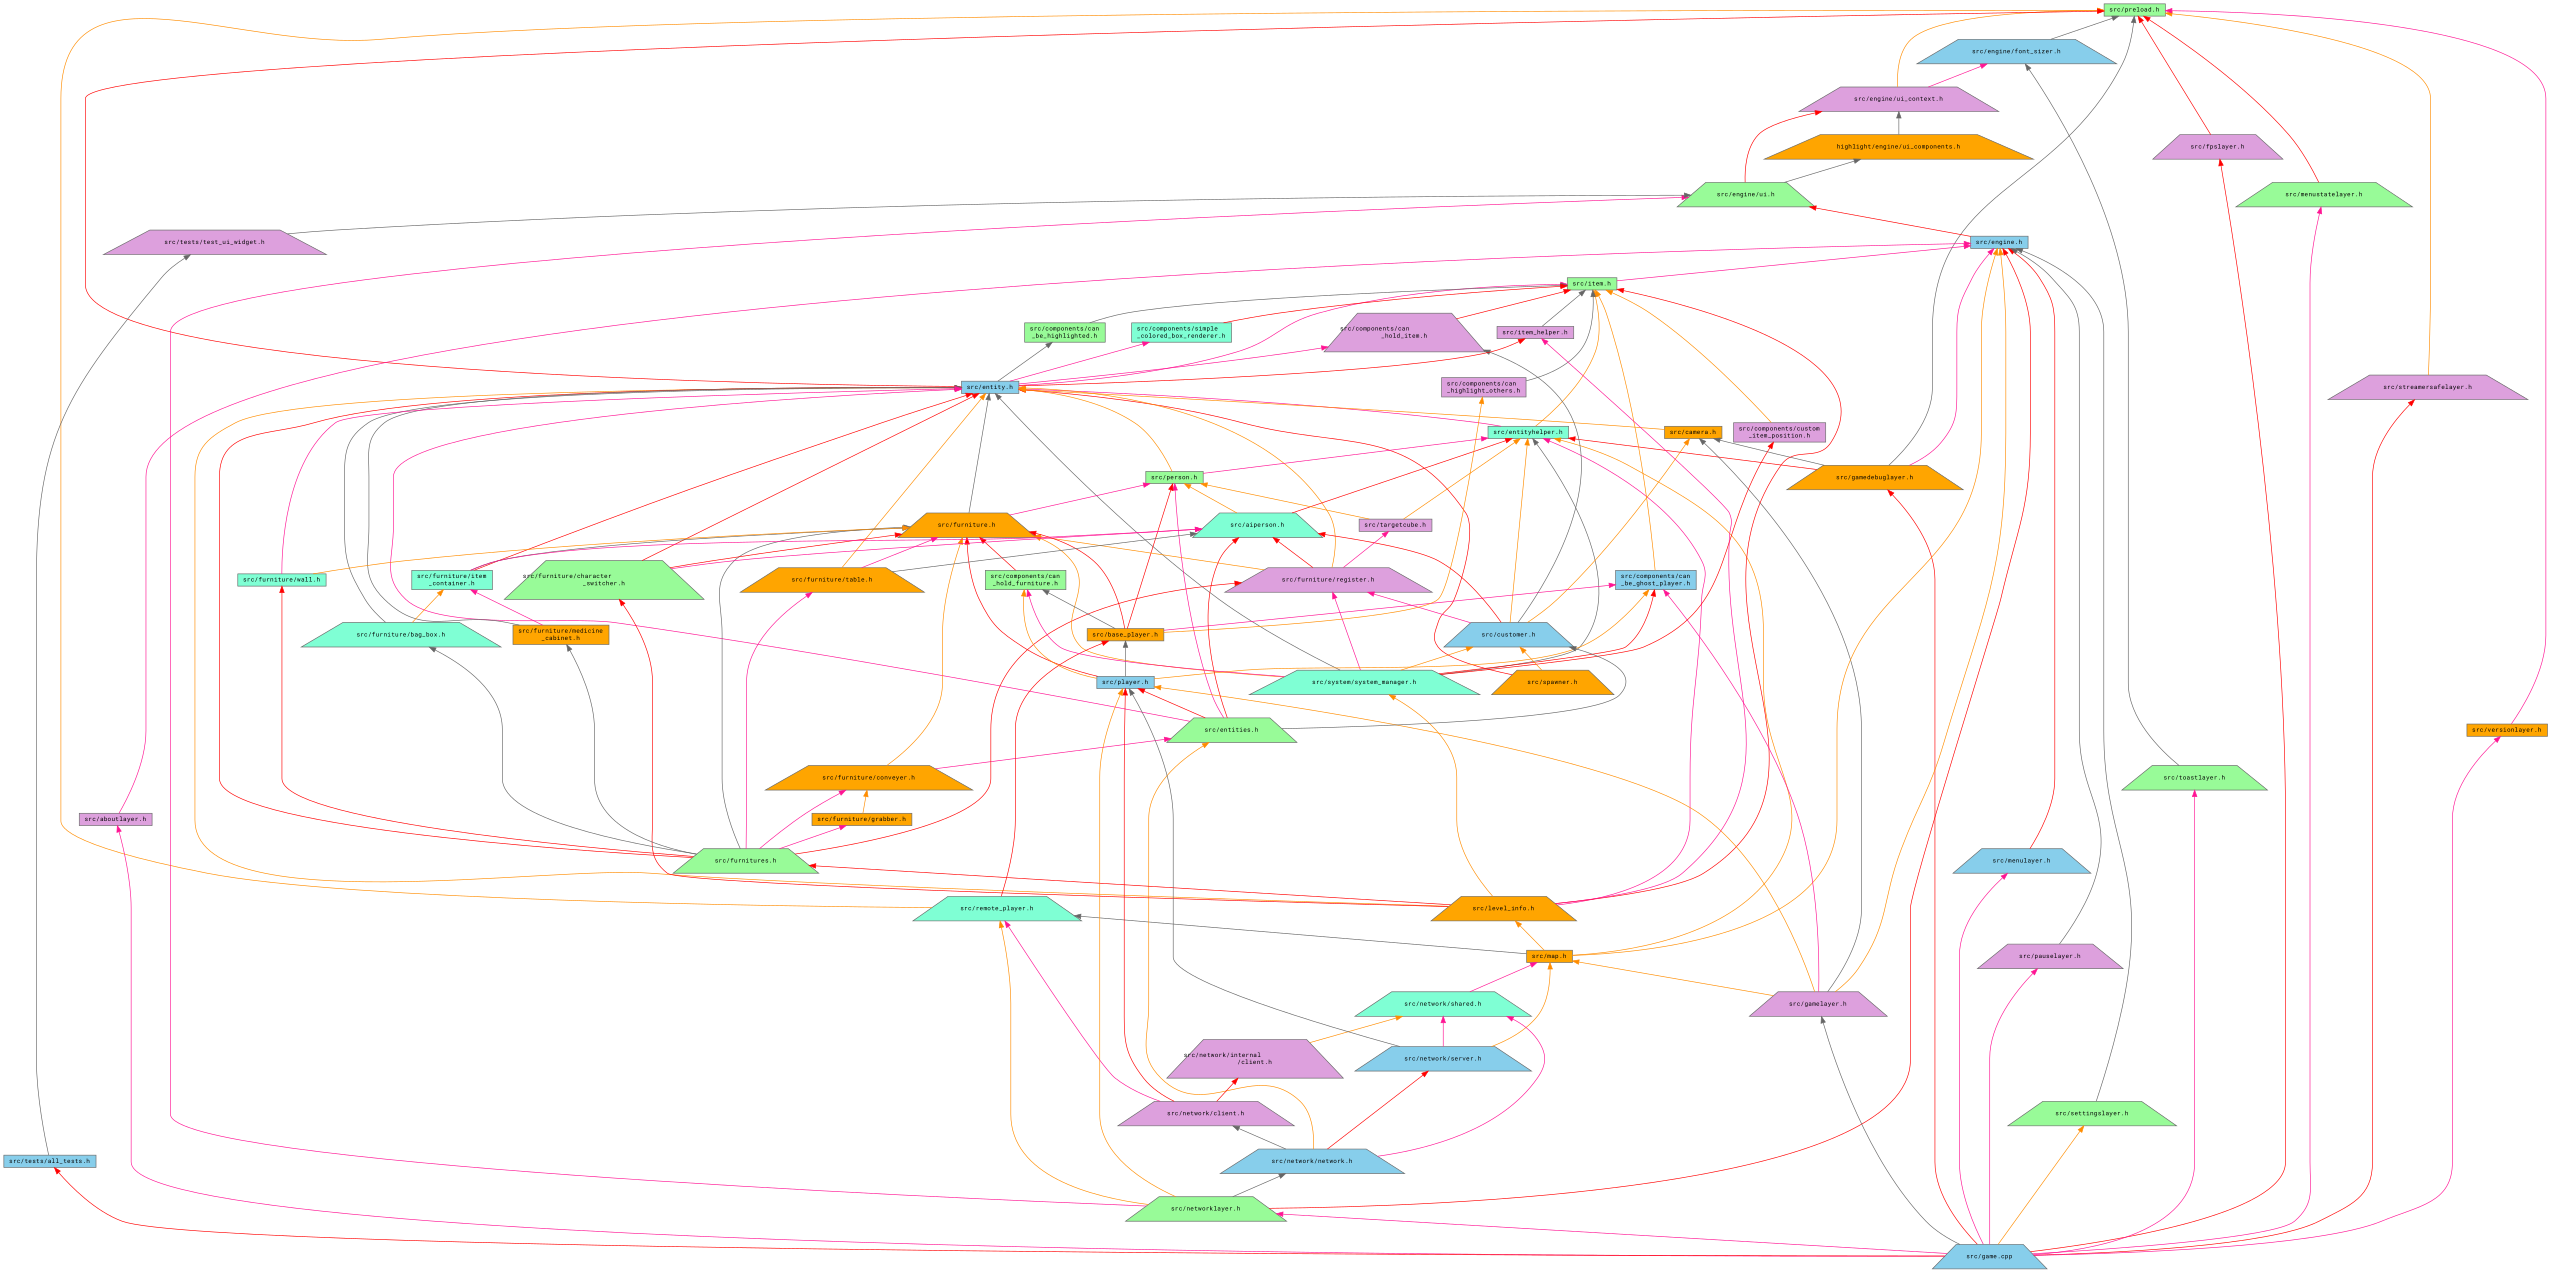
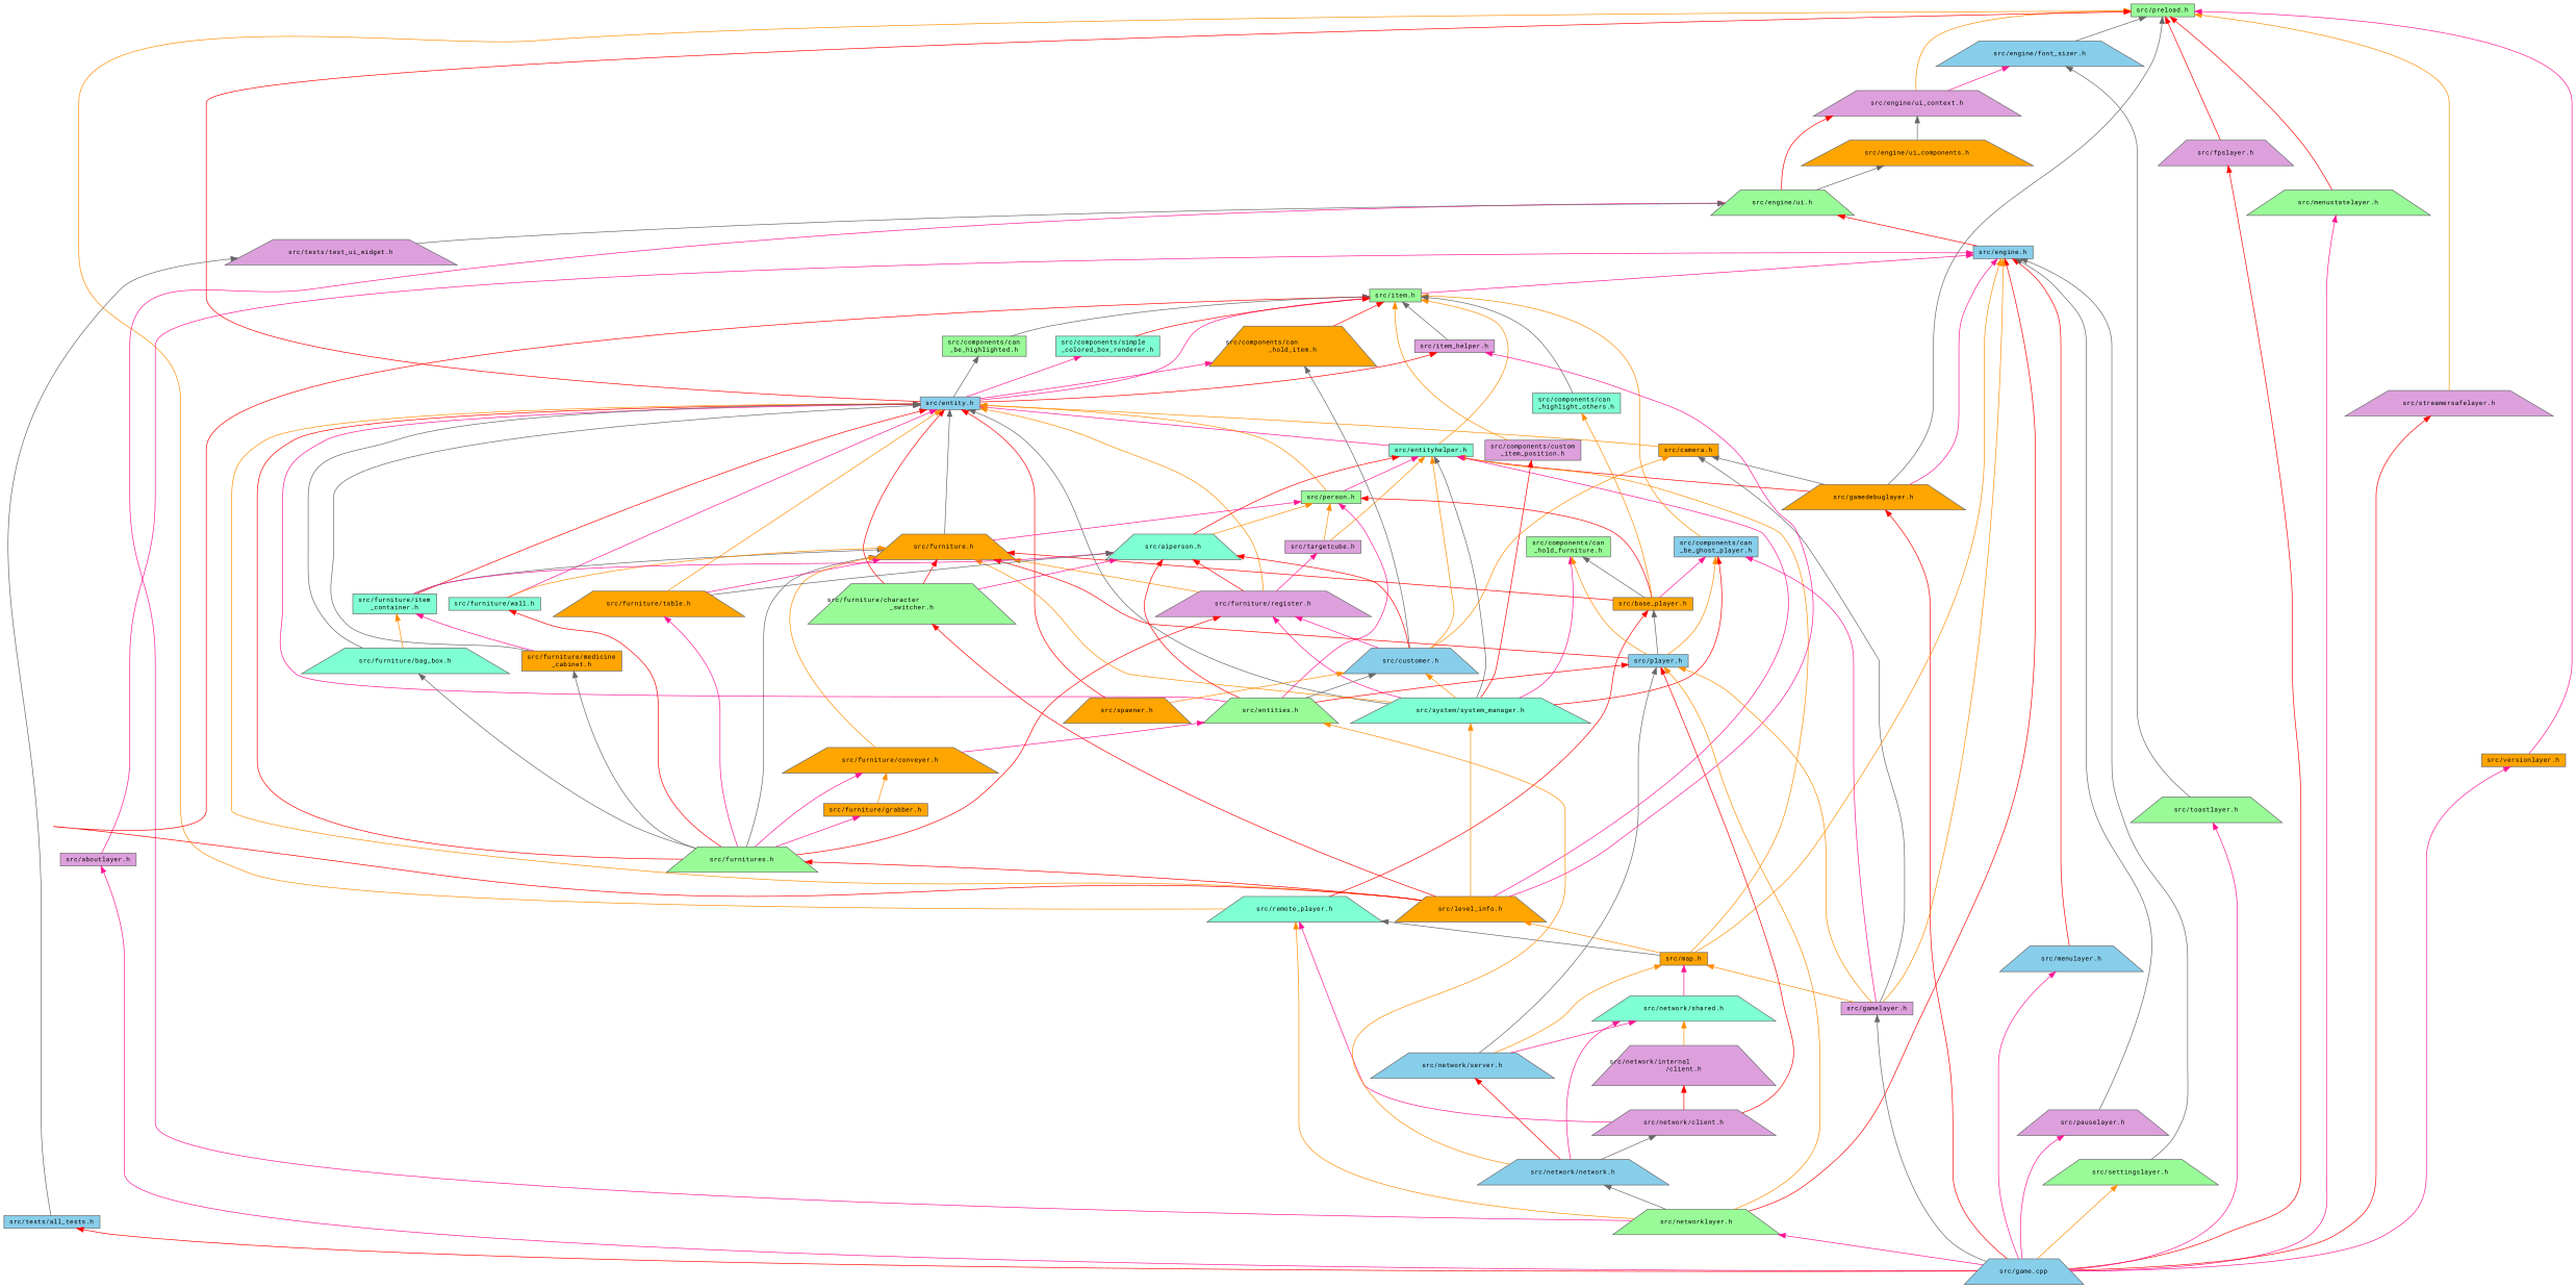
  digraph {
    fontname="Roboto Mono"
    node [color=grey40 fillcolor=plum fontname="Roboto Mono" fontsize=10 shape=trapezium style=filled]
    edge [color=deeppink dir=back fontname="Roboto Mono" fontsize=10 labelfontname=Helvetica labelfontsize=10 style=solid]
    n1 [color=gray40 fillcolor=palegreen fontcolor=black height=0.2 label="src/preload.h" shape=box width=0.4]
    n2 [fillcolor=skyblue height=0.2 label="src/engine/font_sizer.h" width=0.4]
    n3 [height=0.2 label="src/engine/ui_context.h" width=0.4]
    n4 [fillcolor=orange height=0.2 label="src/gamedebuglayer.h" width=0.4]
    n5 [fillcolor=aquamarine height=0.2 label="src/remote_player.h" width=0.4]
    n6 [fillcolor=skyblue height=0.2 label="src/entity.h" shape=box width=0.4]
    n7 [height=0.2 label="src/fpslayer.h" width=0.4]
    n8 [fillcolor=palegreen height=0.2 label="src/menustatelayer.h" width=0.4]
    n9 [height=0.2 label="src/streamersafelayer.h" width=0.4]
    n10 [fillcolor=orange height=0.2 label="src/versionlayer.h" shape=box width=0.4]
    n11 [fillcolor=palegreen height=0.2 label="src/toastlayer.h" width=0.4]
    n12 [fillcolor=palegreen height=0.2 label="src/engine/ui.h" width=0.4]
-   n13 [fillcolor=orange height=0.2 label="highlight/engine/ui_components.h" width=0.4]
+   n13 [fillcolor=orange height=0.2 label="src/engine/ui_components.h" width=0.4]
    n14 [fillcolor=skyblue height=0.2 label="src/game.cpp" width=0.4]
    n15 [fillcolor=palegreen height=0.2 label="src/networklayer.h" width=0.4]
    n16 [fillcolor=orange height=0.2 label="src/map.h" shape=box width=0.4]
    n17 [height=0.2 label="src/network/client.h" width=0.4]
    n18 [fillcolor=orange height=0.2 label="src/level_info.h" width=0.4]
    n19 [fillcolor=aquamarine height=0.2 label="src/entityhelper.h" shape=box width=0.4]
    n20 [fillcolor=aquamarine height=0.2 label="src/system/system_manager.h" width=0.4]
    n21 [fillcolor=palegreen height=0.2 label="src/entities.h" width=0.4]
    n22 [fillcolor=palegreen height=0.2 label="src/furnitures.h" width=0.4]
    n23 [fillcolor=orange height=0.2 label="src/camera.h" shape=box width=0.4]
    n24 [fillcolor=orange height=0.2 label="src/spawner.h" width=0.4]
    n25 [fillcolor=palegreen height=0.2 label="src/furniture/character\l_switcher.h" width=0.4]
    n26 [fillcolor=aquamarine height=0.2 label="src/furniture/item\l_container.h" shape=box width=0.4]
    n27 [fillcolor=aquamarine height=0.2 label="src/furniture/bag_box.h" width=0.4]
    n28 [fillcolor=orange height=0.2 label="src/furniture/medicine\l_cabinet.h" shape=box width=0.4]
    n29 [height=0.2 label="src/furniture/register.h" width=0.4]
    n30 [fillcolor=orange height=0.2 label="src/furniture/table.h" width=0.4]
    n31 [fillcolor=palegreen height=0.2 label="src/person.h" shape=box width=0.4]
    n32 [fillcolor=orange height=0.2 label="src/furniture.h" width=0.4]
    n33 [fillcolor=aquamarine height=0.2 label="src/furniture/wall.h" shape=box width=0.4]
    n34 [fillcolor=skyblue height=0.2 label="src/engine.h" shape=box width=0.4]
    n35 [height=0.2 label="src/tests/test_ui_widget.h" width=0.4]
    n36 [height=0.2 label="src/aboutlayer.h" shape=box width=0.4]
-   n37 [height=0.2 label="src/gamelayer.h" width=0.4]
+   n37 [height=0.2 label="src/gamelayer.h" shape=box width=0.4]
    n38 [fillcolor=palegreen height=0.2 label="src/item.h" shape=box width=0.4]
    n39 [fillcolor=skyblue height=0.2 label="src/menulayer.h" width=0.4]
    n40 [height=0.2 label="src/pauselayer.h" width=0.4]
    n41 [fillcolor=palegreen height=0.2 label="src/settingslayer.h" width=0.4]
    n42 [fillcolor=skyblue height=0.2 label="src/tests/all_tests.h" shape=box width=0.4]
    n43 [fillcolor=skyblue height=0.2 label="src/components/can\l_be_ghost_player.h" shape=box width=0.4]
    n44 [fillcolor=palegreen height=0.2 label="src/components/can\l_be_highlighted.h" shape=box width=0.4]
-   n45 [height=0.2 label="src/components/can\l_highlight_others.h" shape=box width=0.4]
-   n46 [height=0.2 label="src/components/can\l_hold_item.h" width=0.4]
+   n45 [fillcolor=aquamarine height=0.2 label="src/components/can\l_highlight_others.h" shape=box width=0.4]
+   n46 [fillcolor=orange height=0.2 label="src/components/can\l_hold_item.h" width=0.4]
    n47 [height=0.2 label="src/components/custom\l_item_position.h" shape=box width=0.4]
    n48 [fillcolor=aquamarine height=0.2 label="src/components/simple\l_colored_box_renderer.h" shape=box width=0.4]
    n49 [height=0.2 label="src/item_helper.h" shape=box width=0.4]
    n50 [fillcolor=skyblue height=0.2 label="src/network/server.h" width=0.4]
    n51 [fillcolor=aquamarine height=0.2 label="src/network/shared.h" width=0.4]
    n52 [fillcolor=orange height=0.2 label="src/base_player.h" shape=box width=0.4]
    n53 [fillcolor=skyblue height=0.2 label="src/player.h" shape=box width=0.4]
    n54 [fillcolor=skyblue height=0.2 label="src/customer.h" width=0.4]
    n55 [fillcolor=aquamarine height=0.2 label="src/aiperson.h" width=0.4]
    n56 [height=0.2 label="src/targetcube.h" shape=box width=0.4]
    n57 [fillcolor=orange height=0.2 label="src/furniture/conveyer.h" width=0.4]
    n58 [fillcolor=skyblue height=0.2 label="src/network/network.h" width=0.4]
    n59 [fillcolor=orange height=0.2 label="src/furniture/grabber.h" shape=box width=0.4]
    n60 [height=0.2 label="src/network/internal\l/client.h" width=0.4]
    n61 [fillcolor=palegreen height=0.2 label="src/components/can\l_hold_furniture.h" shape=box width=0.4]
    n1 -> n2 [color=gray40]
    n1 -> n3 [color=darkorange]
    n1 -> n4 [color=gray40]
    n1 -> n5 [color=darkorange]
    n1 -> n6 [color=red]
    n1 -> n7 [color=red]
    n1 -> n8 [color=red]
    n1 -> n9 [color=darkorange]
    n1 -> n10
    n2 -> n3
    n2 -> n11 [color=gray40]
    n3 -> n12 [color=red]
    n3 -> n13 [color=gray40]
    n4 -> n14 [color=red]
    n5 -> n15 [color=darkorange]
    n5 -> n16 [color=gray40]
    n5 -> n17
    n6 -> n18 [color=darkorange]
    n6 -> n19
    n6 -> n20 [color=gray40]
    n6 -> n21
    n6 -> n22 [color=red]
    n6 -> n23 [color=darkorange]
    n6 -> n24 [color=red]
    n6 -> n25 [color=red]
    n6 -> n26 [color=red]
    n6 -> n27 [color=gray40]
    n6 -> n28 [color=gray40]
    n6 -> n29 [color=darkorange]
    n6 -> n30 [color=darkorange]
    n6 -> n31 [color=darkorange]
    n6 -> n32 [color=gray40]
    n6 -> n33
    n7 -> n14 [color=red]
    n8 -> n14
    n9 -> n14 [color=red]
    n10 -> n14
    n11 -> n14
    n12 -> n15
    n12 -> n34 [color=red]
    n12 -> n35 [color=gray40]
    n13 -> n12 [color=gray40]
    n15 -> n14
    n16 -> n37 [color=darkorange]
    n16 -> n50 [color=darkorange]
    n16 -> n51
    n17 -> n58 [color=gray40]
    n18 -> n16 [color=darkorange]
    n19 -> n4 [color=red]
    n19 -> n16 [color=darkorange]
    n19 -> n18
    n19 -> n20 [color=gray40]
    n19 -> n31
    n19 -> n54 [color=darkorange]
    n19 -> n55 [color=red]
    n19 -> n56 [color=darkorange]
    n20 -> n18 [color=darkorange]
    n21 -> n57
    n21 -> n58 [color=darkorange]
    n22 -> n18 [color=red]
    n23 -> n4 [color=gray40]
    n23 -> n37 [color=gray40]
    n23 -> n54 [color=darkorange]
    n25 -> n18 [color=red]
    n26 -> n27 [color=darkorange]
    n26 -> n28
    n27 -> n22 [color=gray40]
    n28 -> n22 [color=gray40]
    n29 -> n20
    n29 -> n22 [color=red]
    n29 -> n54
    n30 -> n22
    n31 -> n21
    n31 -> n32
    n31 -> n52 [color=red]
    n31 -> n55 [color=darkorange]
    n31 -> n56 [color=darkorange]
    n32 -> n20 [color=darkorange]
    n32 -> n22 [color=gray40]
    n32 -> n25 [color=red]
    n32 -> n26 [color=gray40]
    n32 -> n29 [color=darkorange]
    n32 -> n30
    n32 -> n33 [color=darkorange]
    n32 -> n52 [color=red]
    n32 -> n53 [color=red]
    n32 -> n57 [color=darkorange]
-   n32 -> n61 [color=red]
    n33 -> n22 [color=red]
    n34 -> n4
    n34 -> n15 [color=red]
    n34 -> n16 [color=darkorange]
    n34 -> n36
    n34 -> n37 [color=darkorange]
    n34 -> n38
    n34 -> n39 [color=red]
    n34 -> n40 [color=gray40]
    n34 -> n41 [color=gray40]
    n35 -> n42 [color=gray40]
    n36 -> n14
    n37 -> n14 [color=gray40]
    n38 -> n6
    n38 -> n18 [color=red]
    n38 -> n19 [color=darkorange]
    n38 -> n43 [color=darkorange]
    n38 -> n44 [color=gray40]
    n38 -> n45 [color=gray40]
    n38 -> n46 [color=red]
    n38 -> n47 [color=darkorange]
    n38 -> n48 [color=red]
    n38 -> n49 [color=gray40]
    n39 -> n14
    n40 -> n14
    n41 -> n14 [color=darkorange]
    n42 -> n14 [color=red]
    n43 -> n20 [color=red]
    n43 -> n37
    n43 -> n52
    n43 -> n53 [color=darkorange]
    n44 -> n6 [color=gray40]
    n45 -> n52 [color=darkorange]
    n46 -> n6
    n46 -> n54 [color=gray40]
    n47 -> n20 [color=red]
    n48 -> n6
    n49 -> n6 [color=red]
    n49 -> n18
    n50 -> n58 [color=red]
    n51 -> n50
    n51 -> n58
    n51 -> n60 [color=darkorange]
    n52 -> n5 [color=red]
    n52 -> n53 [color=gray40]
    n53 -> n15 [color=darkorange]
    n53 -> n17 [color=red]
    n53 -> n21 [color=red]
    n53 -> n37 [color=darkorange]
    n53 -> n50 [color=gray40]
    n54 -> n20 [color=darkorange]
    n54 -> n21 [color=gray40]
    n54 -> n24 [color=darkorange]
    n55 -> n21 [color=red]
    n55 -> n25
    n55 -> n26
    n55 -> n29 [color=red]
    n55 -> n30 [color=gray40]
    n55 -> n54 [color=red]
    n56 -> n29
    n57 -> n22
    n57 -> n59 [color=darkorange]
    n58 -> n15 [color=gray40]
    n59 -> n22
    n60 -> n17 [color=red]
    n61 -> n20
    n61 -> n52 [color=gray40]
    n61 -> n53 [color=darkorange]
  }
